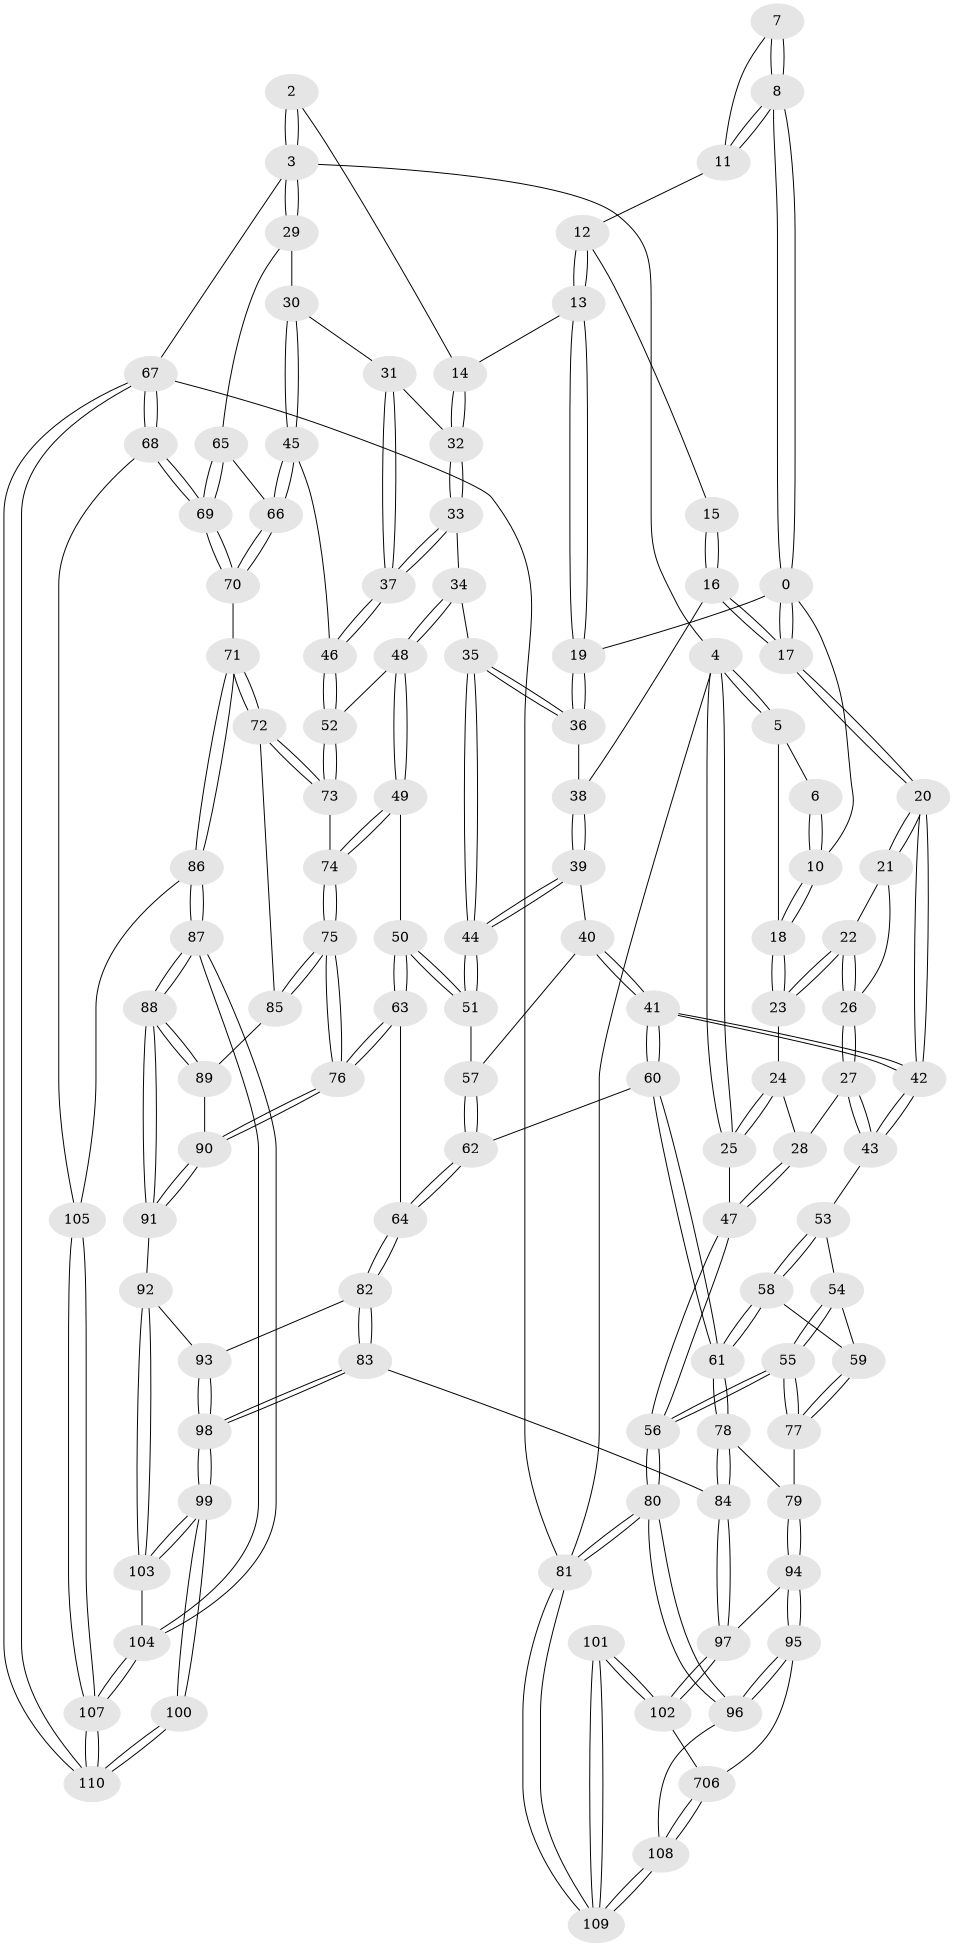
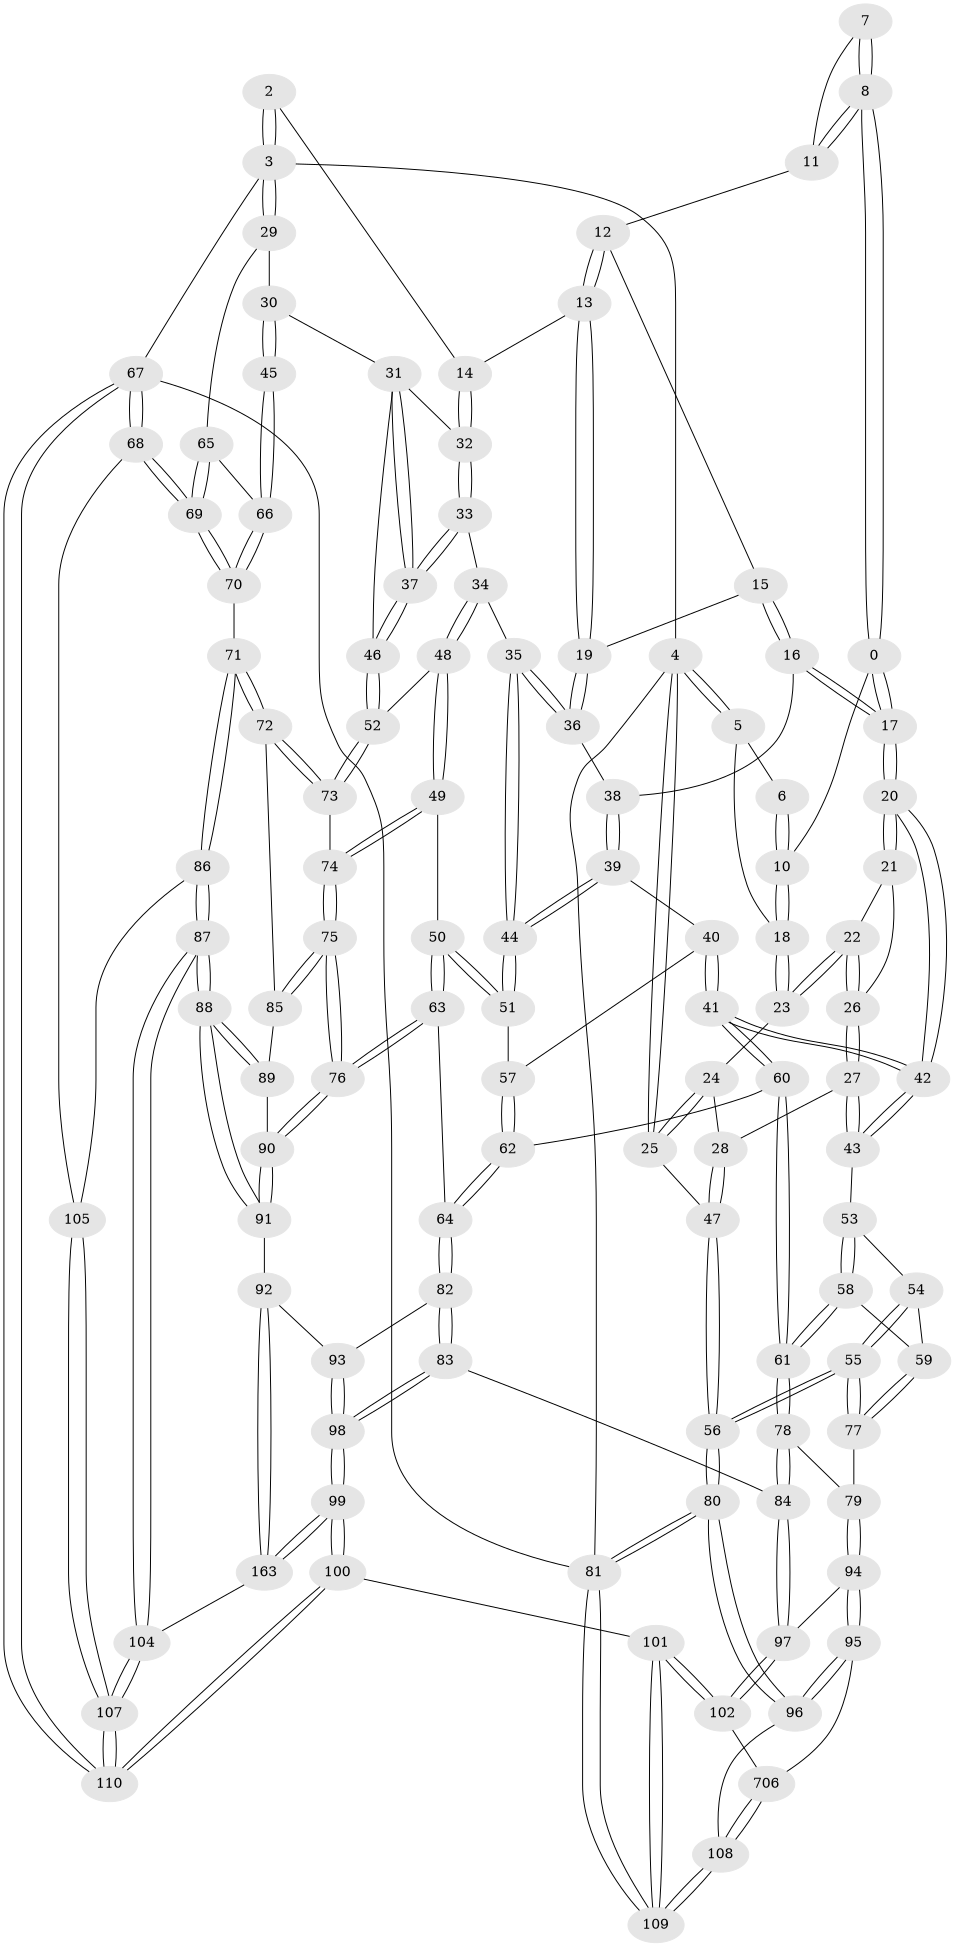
  graph {
    node [color=gray90 style=filled]
    2
    3
    14
    7
    8
    11
    4
    29
    67
    32
    5
    25
    81
    30
    65
    68
    110
    6
    18
    47
    109
    10
    23
    n24 [label=0]
    12
    17
    20
    13
    15
    19
    16
    36
    33
    38
    39
    21
    42
    24
    22
    26
    43
    27
    28
    56
    53
    31
    45
    66
    69
    37
    46
    34
    35
    48
    44
    52
    49
    51
    40
    41
    57
    60
    62
    61
    54
    58
    70
    73
    80
    50
    74
    63
    75
    64
    76
    55
    59
    77
    79
    96
    78
    84
    82
    90
    83
    93
    71
    105
    107
    72
    86
    85
    87
    89
    91
    94
    97
    95
    108
    98
    99
    102
    88
    104
    92
-   103
+   103 [label=163]
    n107 [label=706]
    100
    101
    2 -- 3
    2 -- 3
    2 -- 14
    3 -- 4
    3 -- 29
    3 -- 29
    3 -- 67
    14 -- 32
    14 -- 32
    7 -- 8
    7 -- 8
    7 -- 11
    8 -- 11
    8 -- 11
    8 -- n24
    8 -- n24
    11 -- 12
    4 -- 5
    4 -- 5
    4 -- 25
    4 -- 25
    4 -- 81
    29 -- 30
    29 -- 65
    67 -- 81
    67 -- 68
    67 -- 68
    67 -- 110
    67 -- 110
    32 -- 33
    32 -- 33
    5 -- 6
    5 -- 18
    25 -- 47
    81 -- 109
    81 -- 109
    30 -- 31
    30 -- 45
    30 -- 45
    65 -- 66
    65 -- 69
    65 -- 69
    68 -- 69
    68 -- 69
    68 -- 105
    6 -- 10
    6 -- 10
    18 -- 23
    18 -- 23
    47 -- 56
    47 -- 56
    10 -- 18
    10 -- 18
    23 -- 24
    n24 -- 10
    n24 -- 17
    n24 -- 17
    12 -- 13
    12 -- 13
    12 -- 15
    17 -- 20
    17 -- 20
    20 -- 21
    20 -- 21
    20 -- 42
    20 -- 42
    13 -- 14
    13 -- 19
    13 -- 19
-   n24 -- 19
+   15 -- 19
    15 -- 16
    15 -- 16
    19 -- 36
    19 -- 36
    16 -- 17
    16 -- 17
    16 -- 38
    36 -- 38
    33 -- 37
    33 -- 37
    33 -- 34
    38 -- 39
    38 -- 39
    39 -- 44
    39 -- 44
    39 -- 40
    21 -- 22
    21 -- 26
    42 -- 43
    42 -- 43
    24 -- 25
    24 -- 25
    24 -- 28
    22 -- 23
    22 -- 23
    22 -- 26
    22 -- 26
    26 -- 27
    26 -- 27
    43 -- 53
    27 -- 43
    27 -- 43
    27 -- 28
    28 -- 47
    28 -- 47
    56 -- 80
    56 -- 80
    53 -- 54
    53 -- 58
    53 -- 58
    31 -- 32
    31 -- 37
    31 -- 37
    45 -- 66
    45 -- 66
-   45 -- 46
+   31 -- 46
    66 -- 70
    66 -- 70
    69 -- 70
    69 -- 70
    37 -- 46
    37 -- 46
    46 -- 52
    46 -- 52
    34 -- 35
    34 -- 48
    34 -- 48
    35 -- 36
    35 -- 36
    35 -- 44
    35 -- 44
    48 -- 52
    48 -- 49
    48 -- 49
    44 -- 51
    44 -- 51
    52 -- 73
    52 -- 73
    49 -- 50
    49 -- 74
    49 -- 74
    51 -- 57
    40 -- 41
    40 -- 41
    40 -- 57
    41 -- 42
    41 -- 42
    41 -- 60
    41 -- 60
    57 -- 62
    57 -- 62
    60 -- 62
    60 -- 61
    60 -- 61
    62 -- 64
    62 -- 64
    61 -- 78
    61 -- 78
    54 -- 55
    54 -- 55
    54 -- 59
    58 -- 61
    58 -- 61
    58 -- 59
    70 -- 71
    73 -- 74
    80 -- 81
    80 -- 81
    80 -- 96
    80 -- 96
    50 -- 51
    50 -- 51
    50 -- 63
    50 -- 63
    74 -- 75
    74 -- 75
    63 -- 64
    63 -- 76
    63 -- 76
    75 -- 76
    75 -- 76
    75 -- 85
    75 -- 85
    64 -- 82
    64 -- 82
    76 -- 90
    76 -- 90
    55 -- 56
    55 -- 56
    55 -- 77
    55 -- 77
    59 -- 77
    59 -- 77
    77 -- 79
    79 -- 94
    79 -- 94
    96 -- 108
    78 -- 79
    78 -- 84
    78 -- 84
    84 -- 97
    84 -- 97
    82 -- 83
    82 -- 83
    82 -- 93
    90 -- 91
    90 -- 91
    83 -- 84
    83 -- 98
    83 -- 98
    93 -- 98
    93 -- 98
    71 -- 72
    71 -- 72
    71 -- 86
    71 -- 86
    105 -- 107
    105 -- 107
    107 -- 110
    107 -- 110
    72 -- 73
    72 -- 73
    72 -- 85
    86 -- 105
    86 -- 87
    86 -- 87
    85 -- 89
    87 -- 88
    87 -- 88
    87 -- 104
    87 -- 104
    89 -- 90
    91 -- 92
    94 -- 97
    94 -- 95
    94 -- 95
    97 -- 102
    97 -- 102
    95 -- 96
    95 -- 96
    95 -- n107
    108 -- 109
    108 -- 109
    98 -- 99
    98 -- 99
    99 -- 103
    99 -- 103
    99 -- 100
    99 -- 100
    102 -- n107
    88 -- 89
    88 -- 89
    88 -- 91
    88 -- 91
    104 -- 107
    104 -- 107
    92 -- 93
    92 -- 103
    92 -- 103
    103 -- 104
    n107 -- 108
    n107 -- 108
    100 -- 110
    100 -- 110
+   100 -- 101
    101 -- 109
    101 -- 109
    101 -- 102
    101 -- 102
  }
